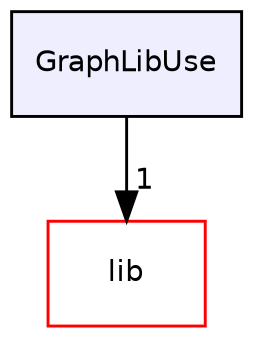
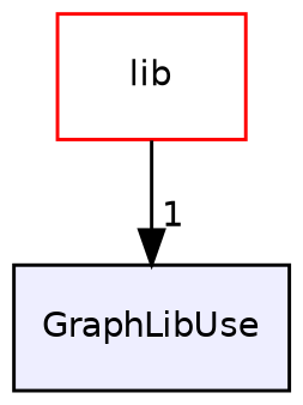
  digraph {
    compound=true
    node [fontname=Helvetica fontsize=10 shape=box style=filled]
    n1 [fillcolor="#eeeeff" label=GraphLibUse pencolor=black]
    n2 [color=red fillcolor=white label=lib]
-   n1 -> n2 [headlabel=1 labeldistance=1.5 labelfontname=Helvetica labelfontsize=10]
+   n2 -> n1 [headlabel=1 labeldistance=1.5 labelfontname=Helvetica labelfontsize=10]
  }
